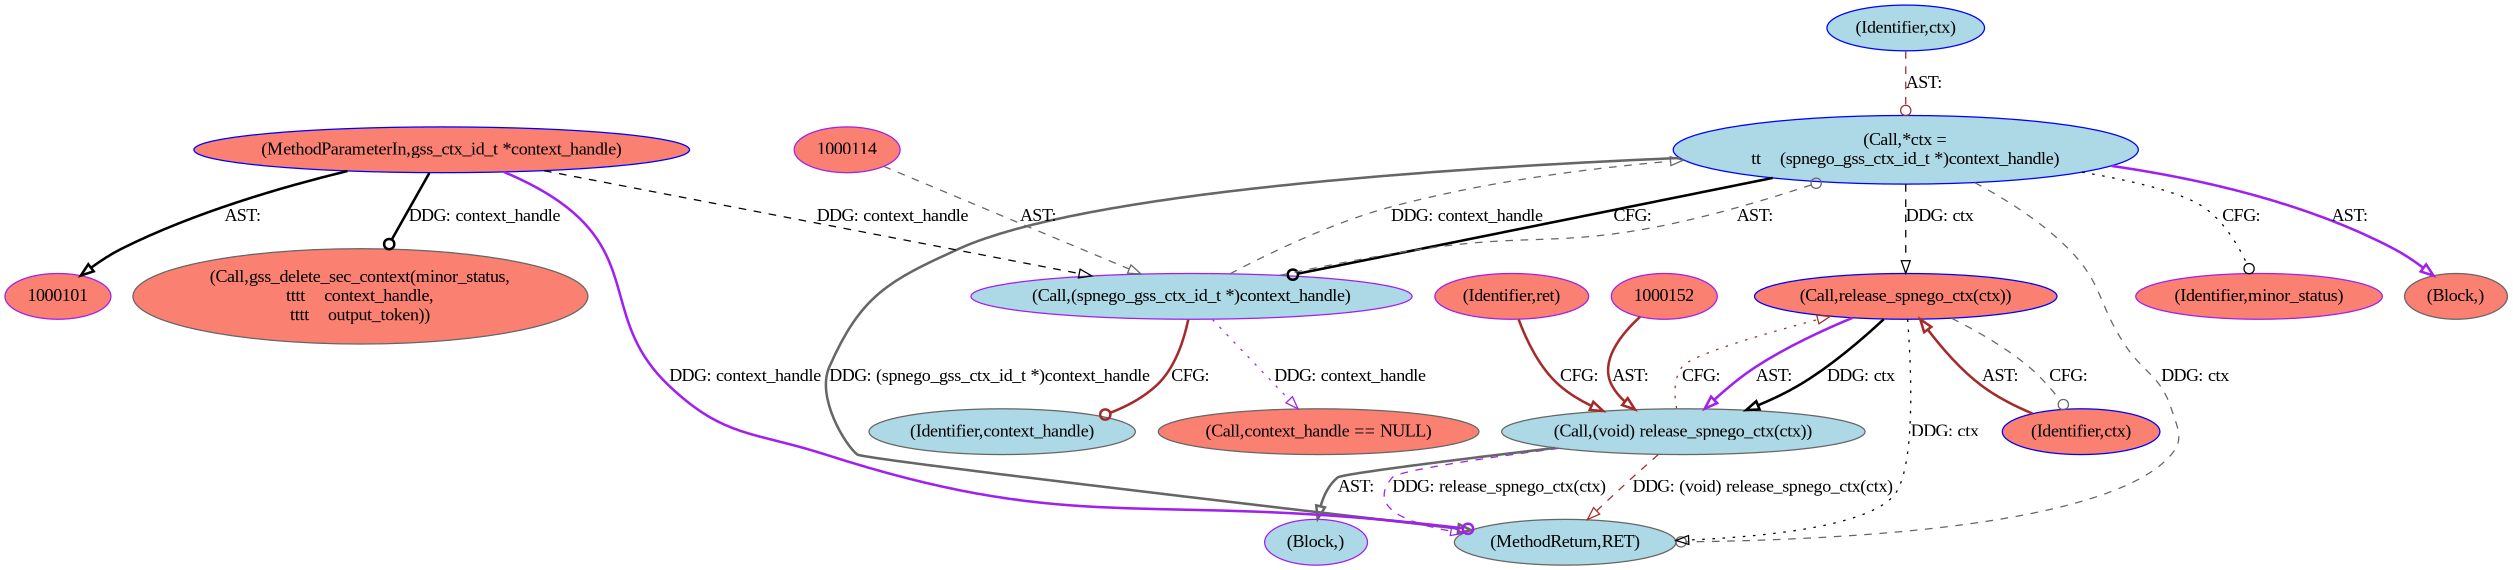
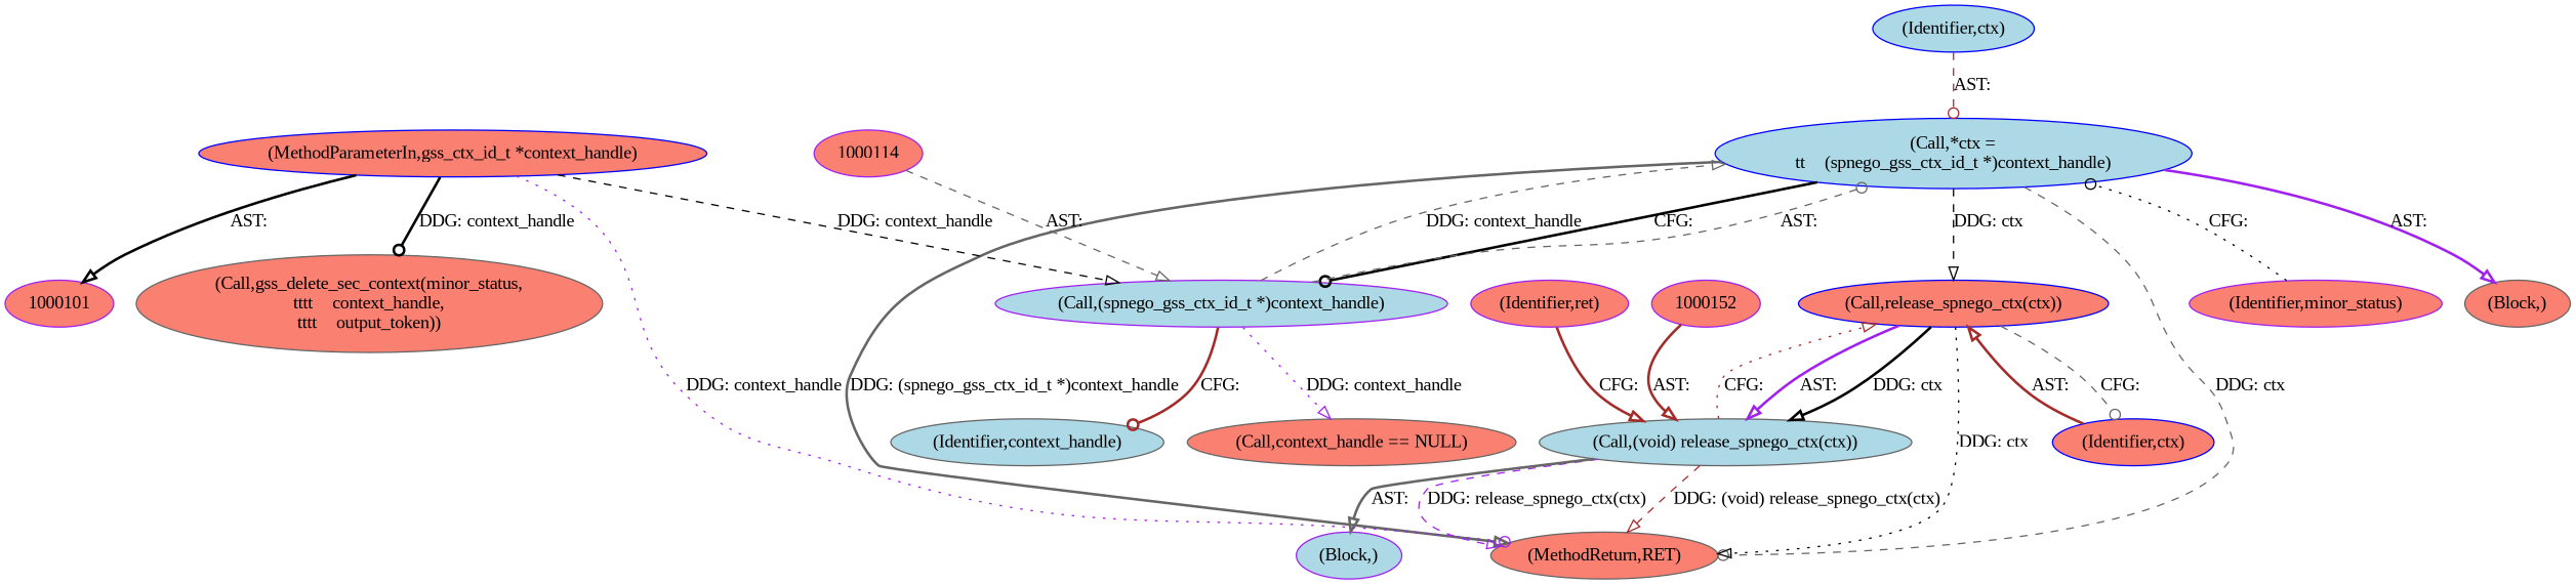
  digraph {
    fontname="Liberation Serif"
    node [color=purple fillcolor=salmon fontname="Liberation Serif" style=filled]
    edge [arrowhead=onormal color=black fontname="Liberation Serif" style=bold]
    n1 [color=blue fillcolor=lightblue label="(Call,*ctx =\n\t\t    (spnego_gss_ctx_id_t *)context_handle)"]
    n2 [fillcolor=lightblue label="(Call,(spnego_gss_ctx_id_t *)context_handle)"]
    n3 [color=blue label="(Call,release_spnego_ctx(ctx))"]
    n4 [color=gray40 label="(Block,)"]
-   n5 [color=gray40 fillcolor=lightblue label="(MethodReturn,RET)"]
+   n5 [color=gray40 label="(MethodReturn,RET)"]
    n6 [color=gray40 label="(Call,context_handle == NULL)"]
    n7 [color=gray40 fillcolor=lightblue label="(Identifier,context_handle)"]
    n8 [color=gray40 fillcolor=lightblue label="(Call,(void) release_spnego_ctx(ctx))"]
    n9 [color=blue label="(Identifier,ctx)"]
    n10 [color=blue label="(MethodParameterIn,gss_ctx_id_t *context_handle)"]
    n11 [color=gray40 label="(Call,gss_delete_sec_context(minor_status,\n\t\t\t\t    context_handle,\n\t\t\t\t    output_token))"]
    1000101
    n13 [fillcolor=lightblue label="(Block,)"]
    n14 [label="(Identifier,ret)"]
    n15 [label="(Identifier,minor_status)"]
    n16 [color=blue fillcolor=lightblue label="(Identifier,ctx)"]
    1000114
    1000152
    n1 -> n2 [arrowhead=odot label="CFG: "]
    n1 -> n3 [label="DDG: ctx" style=dashed]
    n1 -> n4 [color=purple label="AST: "]
    n1 -> n5 [arrowhead=odot color=gray40 label="DDG: ctx" style=dashed]
    n1 -> n5 [color=gray40 label="DDG: (spnego_gss_ctx_id_t *)context_handle"]
    n2 -> n1 [arrowhead=odot color=gray40 label="AST: " style=dashed]
    n2 -> n1 [color=gray40 label="DDG: context_handle" style=dashed]
    n2 -> n6 [color=purple label="DDG: context_handle" style=dotted]
    n2 -> n7 [arrowhead=odot color=brown label="CFG: "]
    n3 -> n5 [label="DDG: ctx" style=dotted]
    n3 -> n8 [color=purple label="AST: "]
    n3 -> n8 [label="DDG: ctx"]
    n3 -> n9 [arrowhead=odot color=gray40 label="CFG: " style=dashed]
    n8 -> n3 [color=brown label="CFG: " style=dotted]
    n8 -> n5 [color=brown label="DDG: (void) release_spnego_ctx(ctx)" style=dashed]
    n8 -> n5 [color=purple label="DDG: release_spnego_ctx(ctx)" style=dashed]
    n8 -> n13 [color=gray40 label="AST: "]
    n9 -> n3 [color=brown label="AST: "]
    n10 -> n2 [label="DDG: context_handle" style=dashed]
-   n10 -> n5 [arrowhead=odot color=purple label="DDG: context_handle"]
+   n10 -> n5 [arrowhead=odot color=purple label="DDG: context_handle" style=dotted]
    n10 -> n11 [arrowhead=odot label="DDG: context_handle"]
    n10 -> 1000101 [label="AST: "]
    n14 -> n8 [color=brown label="CFG: "]
-   n1 -> n15 [arrowhead=odot label="CFG: " style=dotted]
+   n15 -> n1 [arrowhead=odot label="CFG: " style=dotted]
    n16 -> n1 [arrowhead=odot color=brown label="AST: " style=dashed]
    1000114 -> n2 [color=gray40 label="AST: " style=dashed]
    1000152 -> n8 [color=brown label="AST: "]
  }
